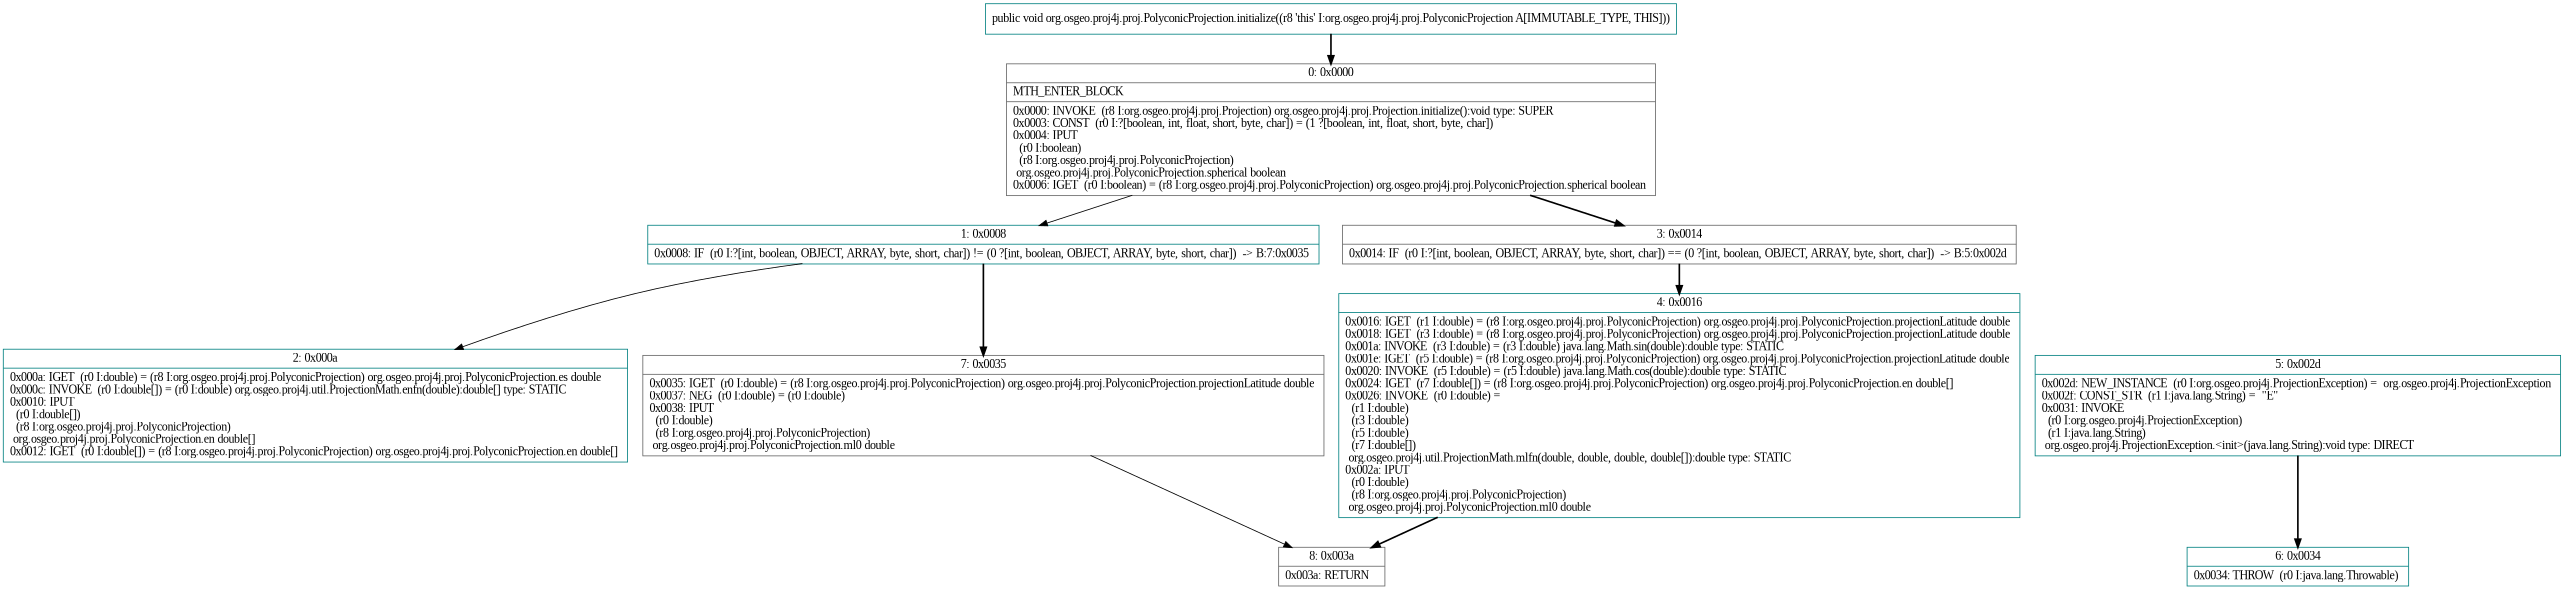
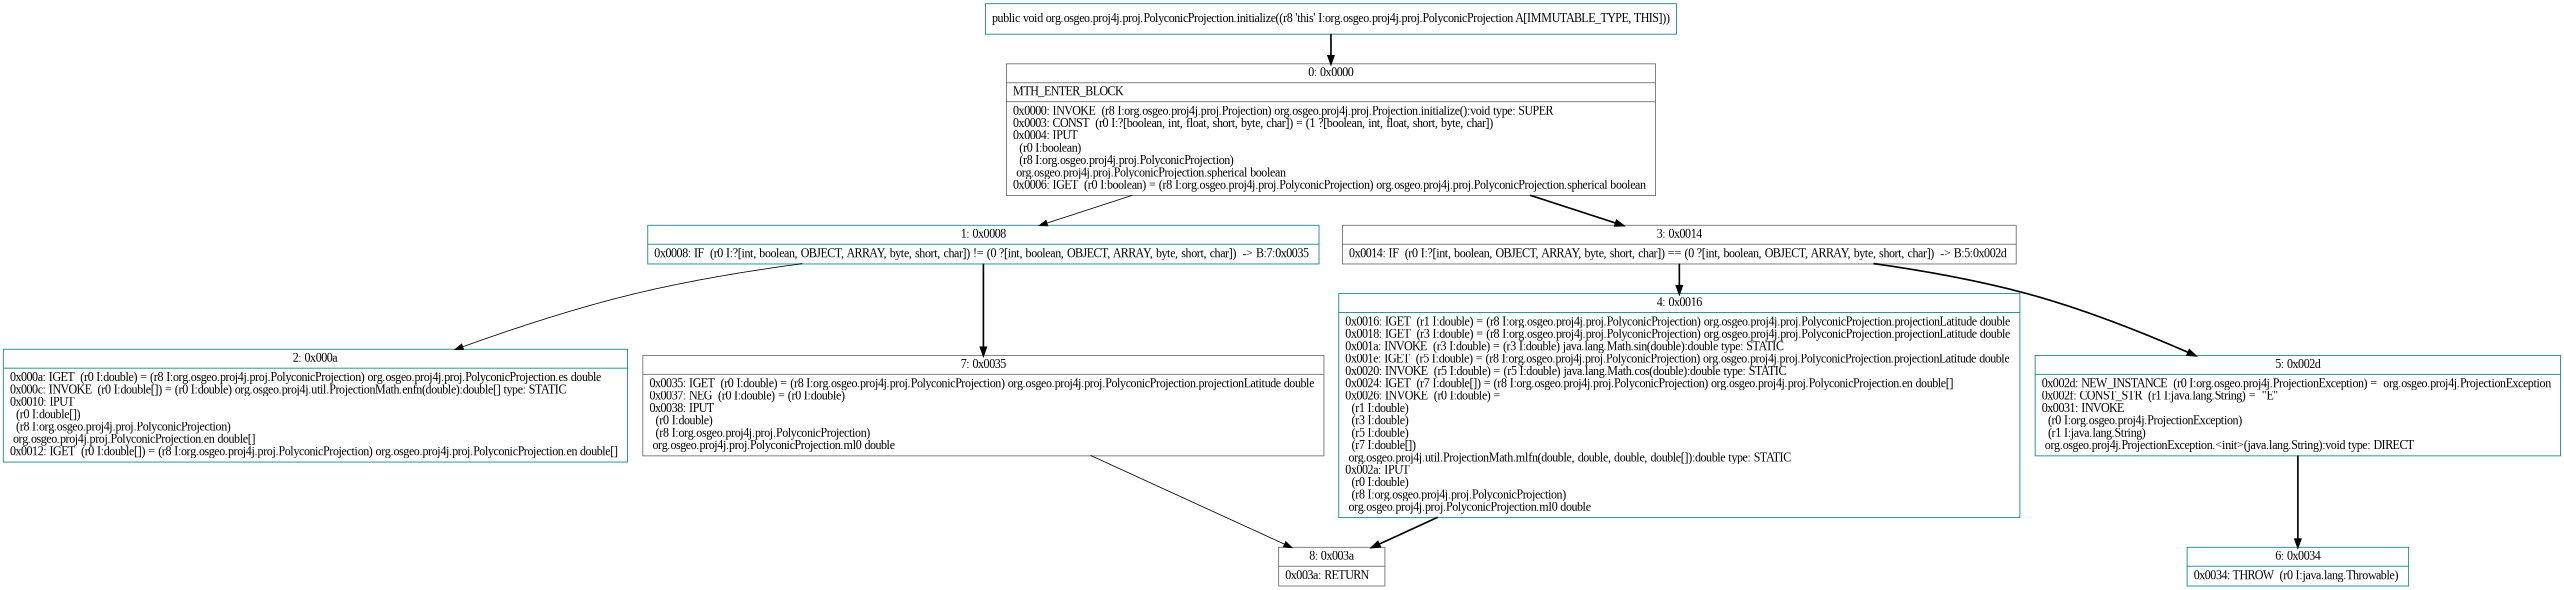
  digraph {
    fontname="Liberation Serif"
    node [color=teal fontname="Liberation Serif" shape=record]
    edge [fontname="Liberation Serif" style=bold]
    n1 [color=gray40 label="{0\:\ 0x0000|MTH_ENTER_BLOCK\l|0x0000: INVOKE  (r8 I:org.osgeo.proj4j.proj.Projection) org.osgeo.proj4j.proj.Projection.initialize():void type: SUPER \l0x0003: CONST  (r0 I:?[boolean, int, float, short, byte, char]) = (1 ?[boolean, int, float, short, byte, char]) \l0x0004: IPUT  \l  (r0 I:boolean)\l  (r8 I:org.osgeo.proj4j.proj.PolyconicProjection)\l org.osgeo.proj4j.proj.PolyconicProjection.spherical boolean \l0x0006: IGET  (r0 I:boolean) = (r8 I:org.osgeo.proj4j.proj.PolyconicProjection) org.osgeo.proj4j.proj.PolyconicProjection.spherical boolean \l}"]
    n2 [label="{1\:\ 0x0008|0x0008: IF  (r0 I:?[int, boolean, OBJECT, ARRAY, byte, short, char]) != (0 ?[int, boolean, OBJECT, ARRAY, byte, short, char])  \-\> B:7:0x0035 \l}"]
    n3 [color=gray40 label="{3\:\ 0x0014|0x0014: IF  (r0 I:?[int, boolean, OBJECT, ARRAY, byte, short, char]) == (0 ?[int, boolean, OBJECT, ARRAY, byte, short, char])  \-\> B:5:0x002d \l}"]
    n4 [label="{2\:\ 0x000a|0x000a: IGET  (r0 I:double) = (r8 I:org.osgeo.proj4j.proj.PolyconicProjection) org.osgeo.proj4j.proj.PolyconicProjection.es double \l0x000c: INVOKE  (r0 I:double[]) = (r0 I:double) org.osgeo.proj4j.util.ProjectionMath.enfn(double):double[] type: STATIC \l0x0010: IPUT  \l  (r0 I:double[])\l  (r8 I:org.osgeo.proj4j.proj.PolyconicProjection)\l org.osgeo.proj4j.proj.PolyconicProjection.en double[] \l0x0012: IGET  (r0 I:double[]) = (r8 I:org.osgeo.proj4j.proj.PolyconicProjection) org.osgeo.proj4j.proj.PolyconicProjection.en double[] \l}"]
    n5 [color=gray40 label="{7\:\ 0x0035|0x0035: IGET  (r0 I:double) = (r8 I:org.osgeo.proj4j.proj.PolyconicProjection) org.osgeo.proj4j.proj.PolyconicProjection.projectionLatitude double \l0x0037: NEG  (r0 I:double) = (r0 I:double) \l0x0038: IPUT  \l  (r0 I:double)\l  (r8 I:org.osgeo.proj4j.proj.PolyconicProjection)\l org.osgeo.proj4j.proj.PolyconicProjection.ml0 double \l}"]
    n6 [color=gray40 label="{8\:\ 0x003a|0x003a: RETURN   \l}"]
    n7 [label="{4\:\ 0x0016|0x0016: IGET  (r1 I:double) = (r8 I:org.osgeo.proj4j.proj.PolyconicProjection) org.osgeo.proj4j.proj.PolyconicProjection.projectionLatitude double \l0x0018: IGET  (r3 I:double) = (r8 I:org.osgeo.proj4j.proj.PolyconicProjection) org.osgeo.proj4j.proj.PolyconicProjection.projectionLatitude double \l0x001a: INVOKE  (r3 I:double) = (r3 I:double) java.lang.Math.sin(double):double type: STATIC \l0x001e: IGET  (r5 I:double) = (r8 I:org.osgeo.proj4j.proj.PolyconicProjection) org.osgeo.proj4j.proj.PolyconicProjection.projectionLatitude double \l0x0020: INVOKE  (r5 I:double) = (r5 I:double) java.lang.Math.cos(double):double type: STATIC \l0x0024: IGET  (r7 I:double[]) = (r8 I:org.osgeo.proj4j.proj.PolyconicProjection) org.osgeo.proj4j.proj.PolyconicProjection.en double[] \l0x0026: INVOKE  (r0 I:double) = \l  (r1 I:double)\l  (r3 I:double)\l  (r5 I:double)\l  (r7 I:double[])\l org.osgeo.proj4j.util.ProjectionMath.mlfn(double, double, double, double[]):double type: STATIC \l0x002a: IPUT  \l  (r0 I:double)\l  (r8 I:org.osgeo.proj4j.proj.PolyconicProjection)\l org.osgeo.proj4j.proj.PolyconicProjection.ml0 double \l}"]
    n8 [label="{5\:\ 0x002d|0x002d: NEW_INSTANCE  (r0 I:org.osgeo.proj4j.ProjectionException) =  org.osgeo.proj4j.ProjectionException \l0x002f: CONST_STR  (r1 I:java.lang.String) =  \"E\" \l0x0031: INVOKE  \l  (r0 I:org.osgeo.proj4j.ProjectionException)\l  (r1 I:java.lang.String)\l org.osgeo.proj4j.ProjectionException.\<init\>(java.lang.String):void type: DIRECT \l}"]
    n9 [label="{6\:\ 0x0034|0x0034: THROW  (r0 I:java.lang.Throwable) \l}"]
    n10 [label="{public void org.osgeo.proj4j.proj.PolyconicProjection.initialize((r8 'this' I:org.osgeo.proj4j.proj.PolyconicProjection A[IMMUTABLE_TYPE, THIS])) }"]
    n1 -> n2 [style=solid]
    n1 -> n3
    n2 -> n4 [style=solid]
    n2 -> n5
    n3 -> n7
+   n3 -> n8
    n5 -> n6 [style=solid]
    n7 -> n6
    n8 -> n9
    n10 -> n1
  }
